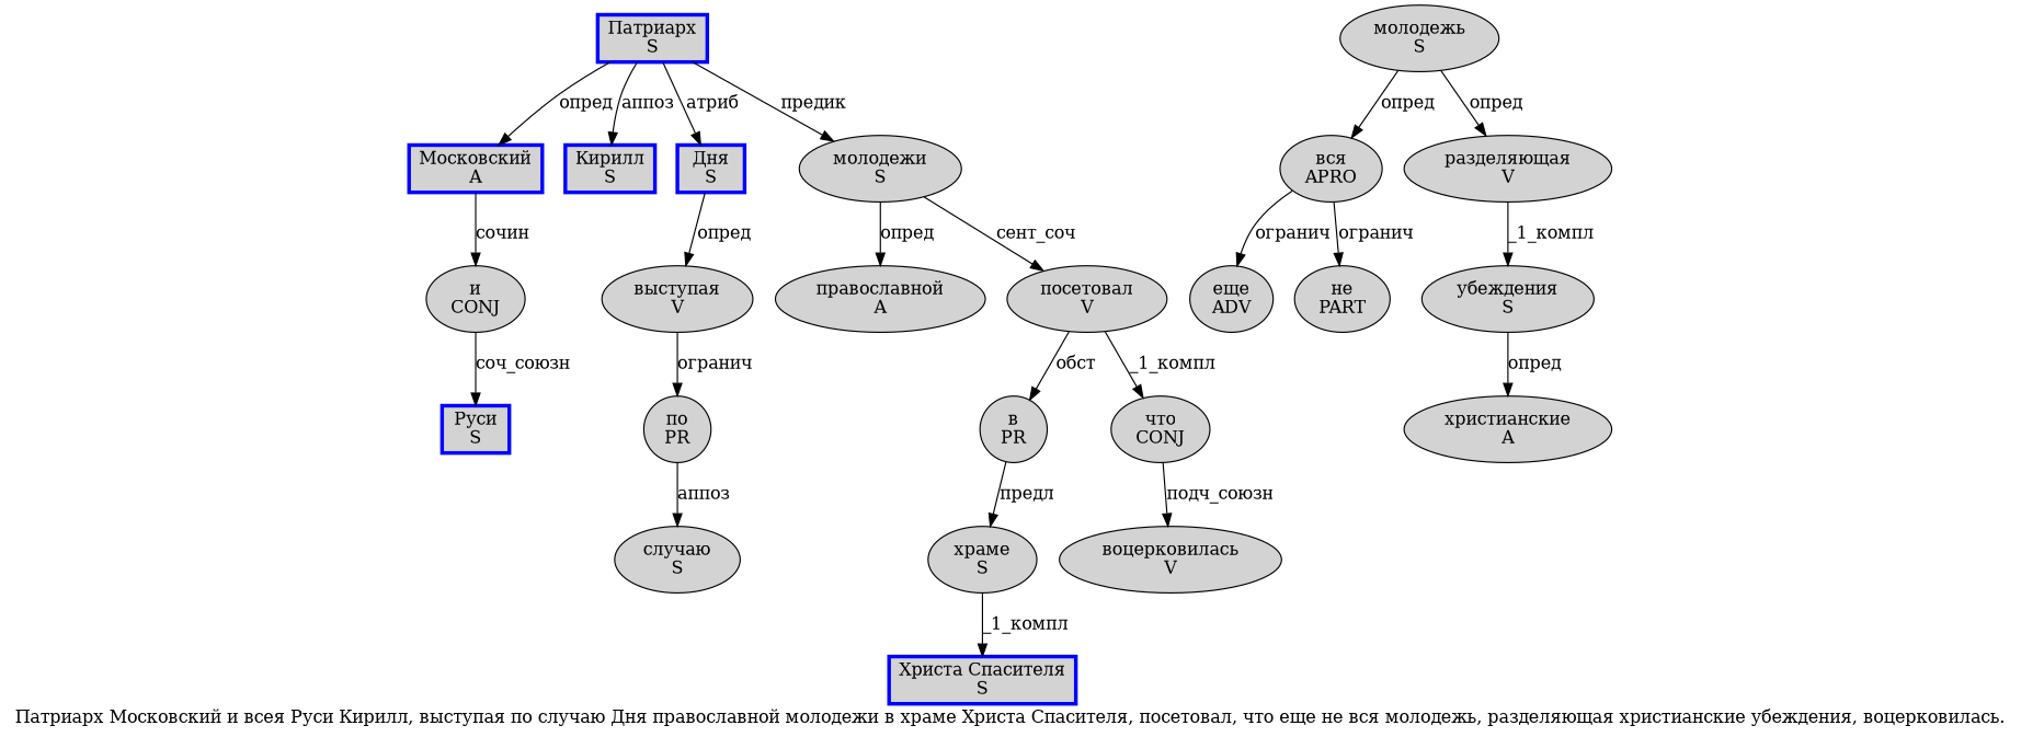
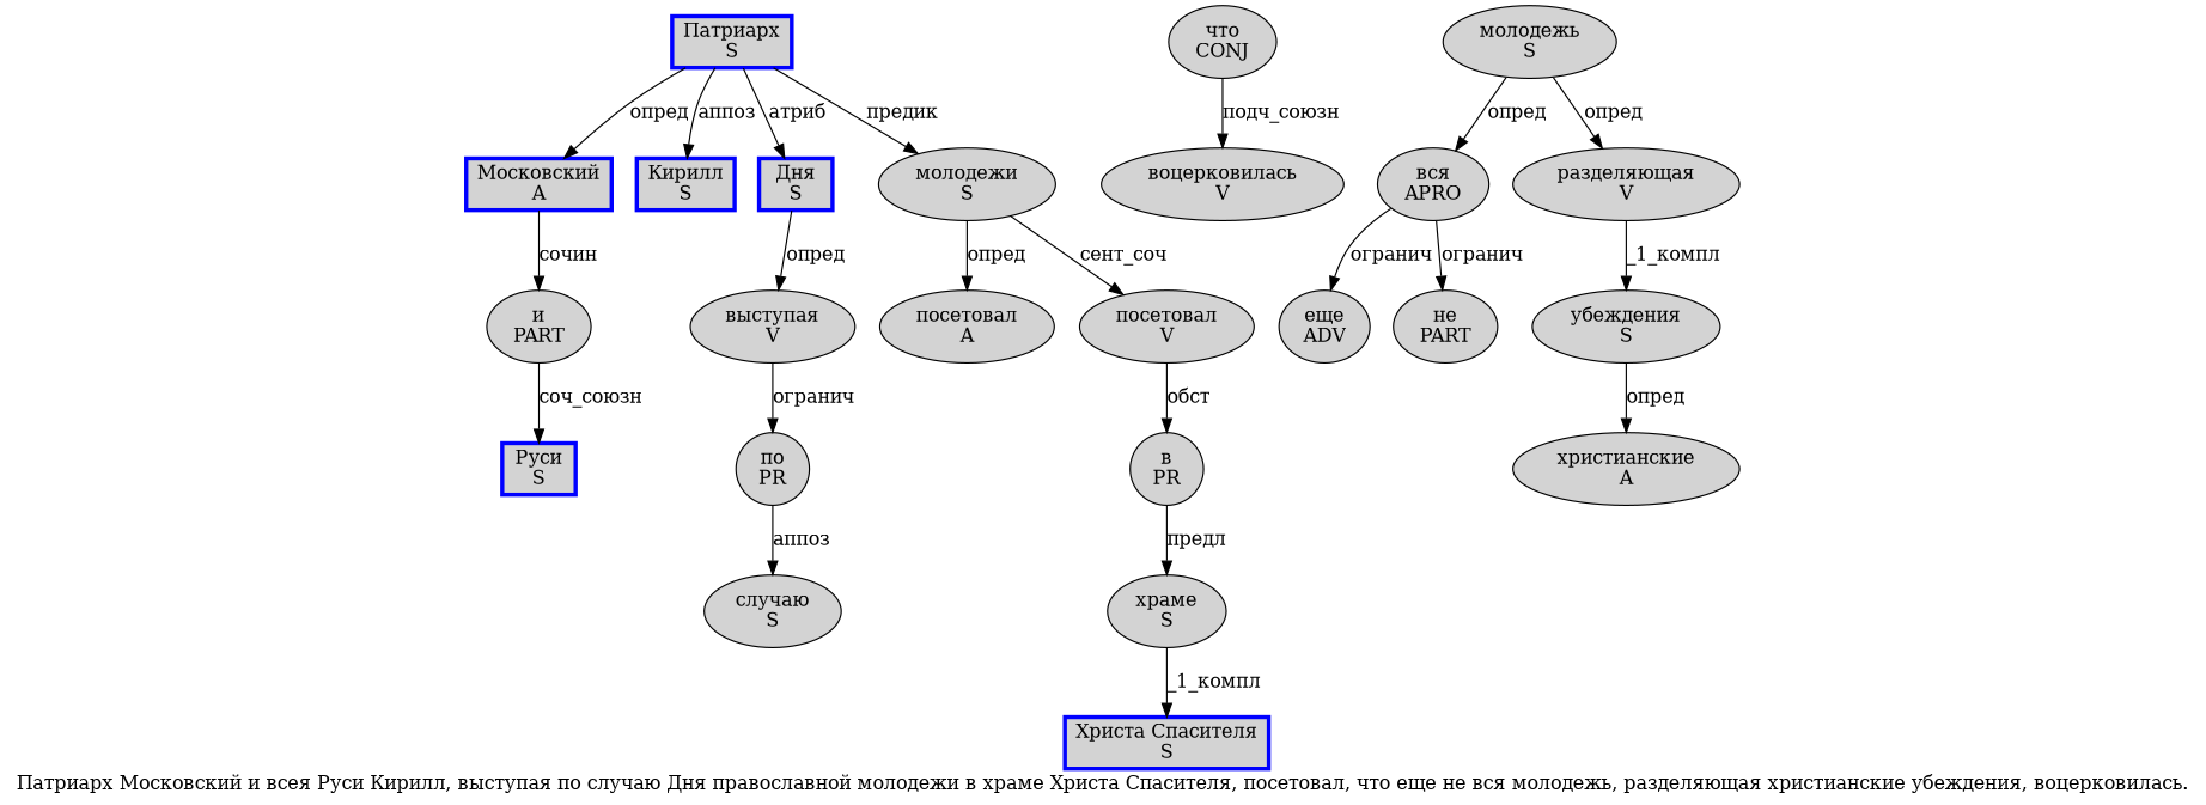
  digraph {
    label="Патриарх Московский и всея Руси Кирилл, выступая по случаю Дня православной молодежи в храме Христа Спасителя, посетовал, что еще не вся молодежь, разделяющая христианские убеждения, воцерковилась."
    node [fillcolor=lightgray penwidth=1 shape=ellipse style=filled]
    n1 [color=blue label="Патриарх\nS" penwidth=3 shape=box]
    n2 [color=blue label="Московский\nA" penwidth=3 shape=box]
    n3 [color=blue label="Кирилл\nS" penwidth=3 shape=box]
    n4 [color=blue label="Дня\nS" penwidth=3 shape=box]
    n5 [label="молодежи\nS"]
-   n6 [label="и\nCONJ"]
+   n6 [label="и\nPART"]
    n7 [label="выступая\nV"]
    n8 [color=blue label="Руси\nS" penwidth=3 shape=box]
    n9 [label="по\nPR"]
    n10 [label="случаю\nS"]
-   n11 [label="православной\nA"]
+   n11 [label="посетовал\nA"]
    n12 [label="посетовал\nV"]
    n13 [label="в\nPR"]
    n14 [label="что\nCONJ"]
    n15 [label="храме\nS"]
    n16 [color=blue label="Христа Спасителя\nS" penwidth=3 shape=box]
    n17 [label="воцерковилась\nV"]
    n18 [label="еще\nADV"]
    n19 [label="не\nPART"]
    n20 [label="вся\nAPRO"]
    n21 [label="молодежь\nS"]
    n22 [label="разделяющая\nV"]
    n23 [label="убеждения\nS"]
    n24 [label="христианские\nA"]
    n1 -> n2 [label="опред"]
    n1 -> n3 [label="аппоз"]
    n1 -> n4 [label="атриб"]
    n1 -> n5 [label="предик"]
    n2 -> n6 [label="сочин"]
    n4 -> n7 [label="опред"]
    n5 -> n11 [label="опред"]
    n5 -> n12 [label="сент_соч"]
    n6 -> n8 [label="соч_союзн"]
    n7 -> n9 [label="огранич"]
    n9 -> n10 [label="аппоз"]
    n12 -> n13 [label="обст"]
-   n12 -> n14 [label="_1_компл"]
    n13 -> n15 [label="предл"]
    n14 -> n17 [label="подч_союзн"]
    n15 -> n16 [label="_1_компл"]
    n20 -> n18 [label="огранич"]
    n20 -> n19 [label="огранич"]
    n21 -> n20 [label="опред"]
    n21 -> n22 [label="опред"]
    n22 -> n23 [label="_1_компл"]
    n23 -> n24 [label="опред"]
  }
